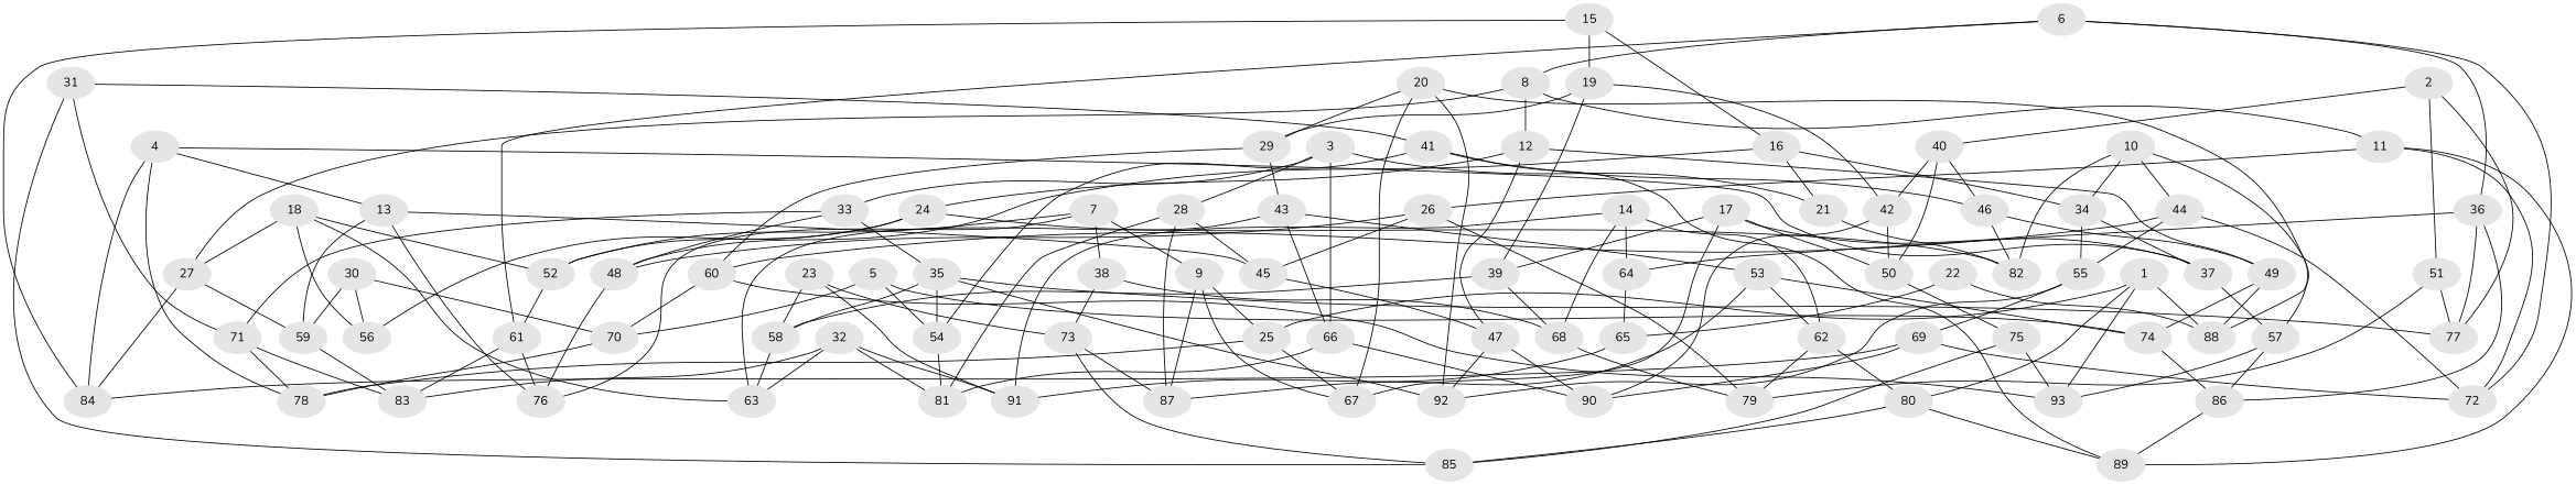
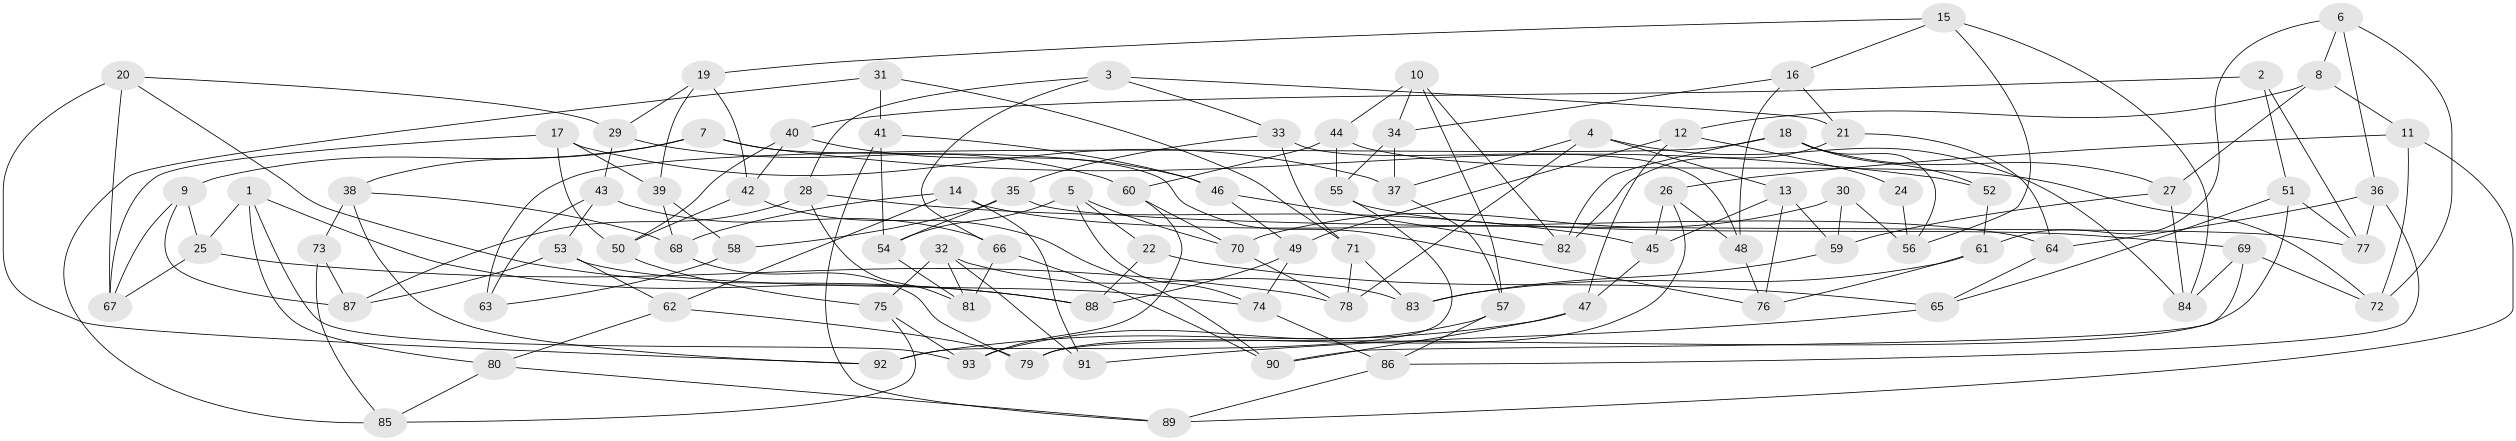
  graph {
    fontname=Nunito
    node [color=gray90 fontname=Nunito style=filled]
    edge [fontname=Nunito]
    1
    25
    80
    88
    93
    78
    67
    89
    85
    2
    40
    51
    77
-   23
    91
    58
    73
    50
    42
    46
    65
    79
    3
    21
    28
    33
    66
    82
    64
    87
    45
    81
    48
    71
    35
    90
    4
    13
    37
    84
    76
    59
    57
    5
    22
    54
    70
    74
    86
    6
    8
    36
    61
    72
    11
    12
    27
    83
    7
    9
    38
    52
    68
    92
    26
    24
    47
    49
    10
    34
    44
    55
    60
    56
    14
    62
    15
    16
    19
    39
    29
    17
    75
    18
    63
    43
    20
    53
    30
    31
    41
    32
    69
    1 -- 25
    1 -- 80
    1 -- 88
    1 -- 93
    25 -- 78
    25 -- 67
    80 -- 89
    80 -- 85
    2 -- 40
    2 -- 51
    2 -- 77
    40 -- 50
    40 -- 42
    40 -- 46
    51 -- 77
+   51 -- 65
    51 -- 79
-   23 -- 91
-   23 -- 58
-   23 -- 73
    58 -- 63
    73 -- 85
    73 -- 87
    50 -- 75
    42 -- 50
    42 -- 90
    46 -- 82
    46 -- 49
    65 -- 91
    3 -- 21
    3 -- 28
    3 -- 33
    3 -- 66
    21 -- 82
+   21 -- 64
    28 -- 87
    28 -- 45
    28 -- 81
    33 -- 48
    33 -- 71
    33 -- 35
    66 -- 81
    66 -- 90
    64 -- 65
    45 -- 47
    48 -- 76
    71 -- 78
    71 -- 83
    35 -- 77
    35 -- 58
    35 -- 54
    4 -- 78
    4 -- 13
    4 -- 37
    4 -- 84
    13 -- 45
    13 -- 76
    13 -- 59
    37 -- 57
    59 -- 83
    57 -- 93
    57 -- 86
+   5 -- 22
    5 -- 54
    5 -- 70
    5 -- 74
    22 -- 88
    22 -- 65
    54 -- 81
    70 -- 78
    74 -- 86
    86 -- 89
    6 -- 8
    6 -- 36
    6 -- 61
    6 -- 72
    8 -- 11
    8 -- 12
    8 -- 27
    36 -- 77
    36 -- 64
    36 -- 86
    61 -- 76
    61 -- 83
    11 -- 89
    11 -- 72
    11 -- 26
    12 -- 24
    12 -- 47
    12 -- 49
    27 -- 84
    27 -- 59
    7 -- 76
    7 -- 9
    7 -- 38
    7 -- 52
    9 -- 25
    9 -- 67
    9 -- 87
    38 -- 73
    38 -- 68
-   35 -- 92
+   38 -- 92
    52 -- 61
    68 -- 79
    26 -- 79
    26 -- 45
    26 -- 48
-   24 -- 82
-   24 -- 52
+   18 -- 82
    24 -- 56
    47 -- 90
    47 -- 92
    49 -- 88
    49 -- 74
    10 -- 82
    10 -- 57
    10 -- 34
    10 -- 44
    34 -- 37
    34 -- 55
    44 -- 72
    44 -- 55
    44 -- 60
    55 -- 92
    55 -- 69
    60 -- 93
    60 -- 70
    14 -- 91
    14 -- 64
    14 -- 68
    14 -- 62
    62 -- 80
    62 -- 79
    15 -- 84
+   15 -- 56
    15 -- 16
    15 -- 19
    16 -- 21
    16 -- 48
    16 -- 34
    19 -- 42
    19 -- 39
    19 -- 29
    39 -- 58
    39 -- 68
    29 -- 60
    29 -- 43
    17 -- 67
    17 -- 50
    17 -- 37
    17 -- 39
    75 -- 93
    75 -- 85
    18 -- 27
    18 -- 52
    18 -- 56
    18 -- 63
    43 -- 66
    43 -- 63
    43 -- 53
    20 -- 88
    20 -- 67
    20 -- 92
    20 -- 29
    53 -- 87
    53 -- 74
    53 -- 62
    30 -- 59
    30 -- 70
    30 -- 56
    31 -- 85
    31 -- 71
    31 -- 41
    41 -- 89
    41 -- 46
    41 -- 54
    32 -- 91
    32 -- 81
    32 -- 83
-   32 -- 63
+   32 -- 75
    69 -- 90
    69 -- 84
    69 -- 72
  }
